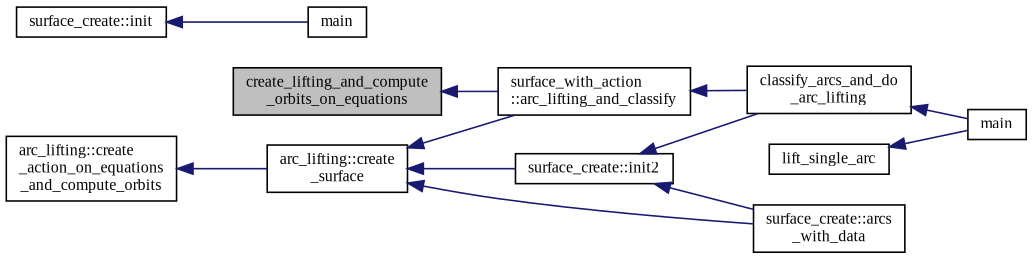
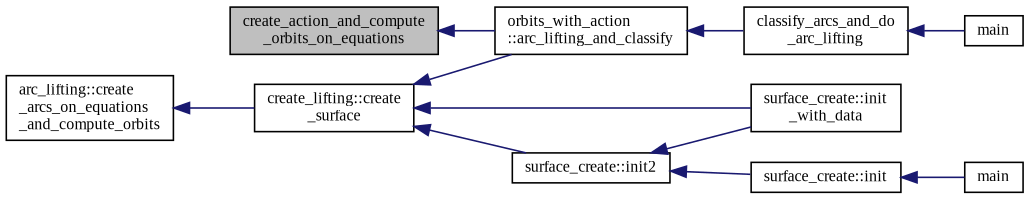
  digraph {
    fontname="Liberation Serif"
    rankdir=LR
    node [color=black fillcolor=white fontname="Liberation Serif" fontsize=10 shape=record style=filled]
    edge [color=midnightblue dir=back fontname="Liberation Serif" fontsize=10 labelfontname=Helvetica labelfontsize=10 style=solid]
-   n1 [fillcolor=grey75 fontcolor=black height=0.2 label="create_lifting_and_compute\l_orbits_on_equations" width=0.4]
-   n2 [height=0.2 label="surface_with_action\l::arc_lifting_and_classify" width=0.4]
-   n3 [height=0.2 label="arc_lifting::create\l_action_on_equations\l_and_compute_orbits" width=0.4]
-   n4 [height=0.2 label="arc_lifting::create\l_surface" width=0.4]
+   n1 [fillcolor=grey75 fontcolor=black height=0.2 label="create_action_and_compute\l_orbits_on_equations" width=0.4]
+   n2 [height=0.2 label="orbits_with_action\l::arc_lifting_and_classify" width=0.4]
+   n3 [height=0.2 label="arc_lifting::create\l_arcs_on_equations\l_and_compute_orbits" width=0.4]
+   n4 [height=0.2 label="create_lifting::create\l_surface" width=0.4]
    n5 [height=0.2 label="surface_create::init2" width=0.4]
-   n6 [height=0.2 label="surface_create::arcs\l_with_data" width=0.4]
-   n7 [height=0.2 label=lift_single_arc width=0.4]
+   n6 [height=0.2 label="surface_create::init\l_with_data" width=0.4]
    n8 [height=0.2 label=main width=0.4]
    n9 [height=0.2 label="surface_create::init" width=0.4]
    n10 [height=0.2 label="classify_arcs_and_do\l_arc_lifting" width=0.4]
    n11 [height=0.2 label=main width=0.4]
    n1 -> n2
    n2 -> n10
    n3 -> n4
    n4 -> n2
    n4 -> n5
    n4 -> n6
    n5 -> n6
-   n5 -> n10
-   n7 -> n8
+   n5 -> n9
    n9 -> n11
    n10 -> n8
  }
